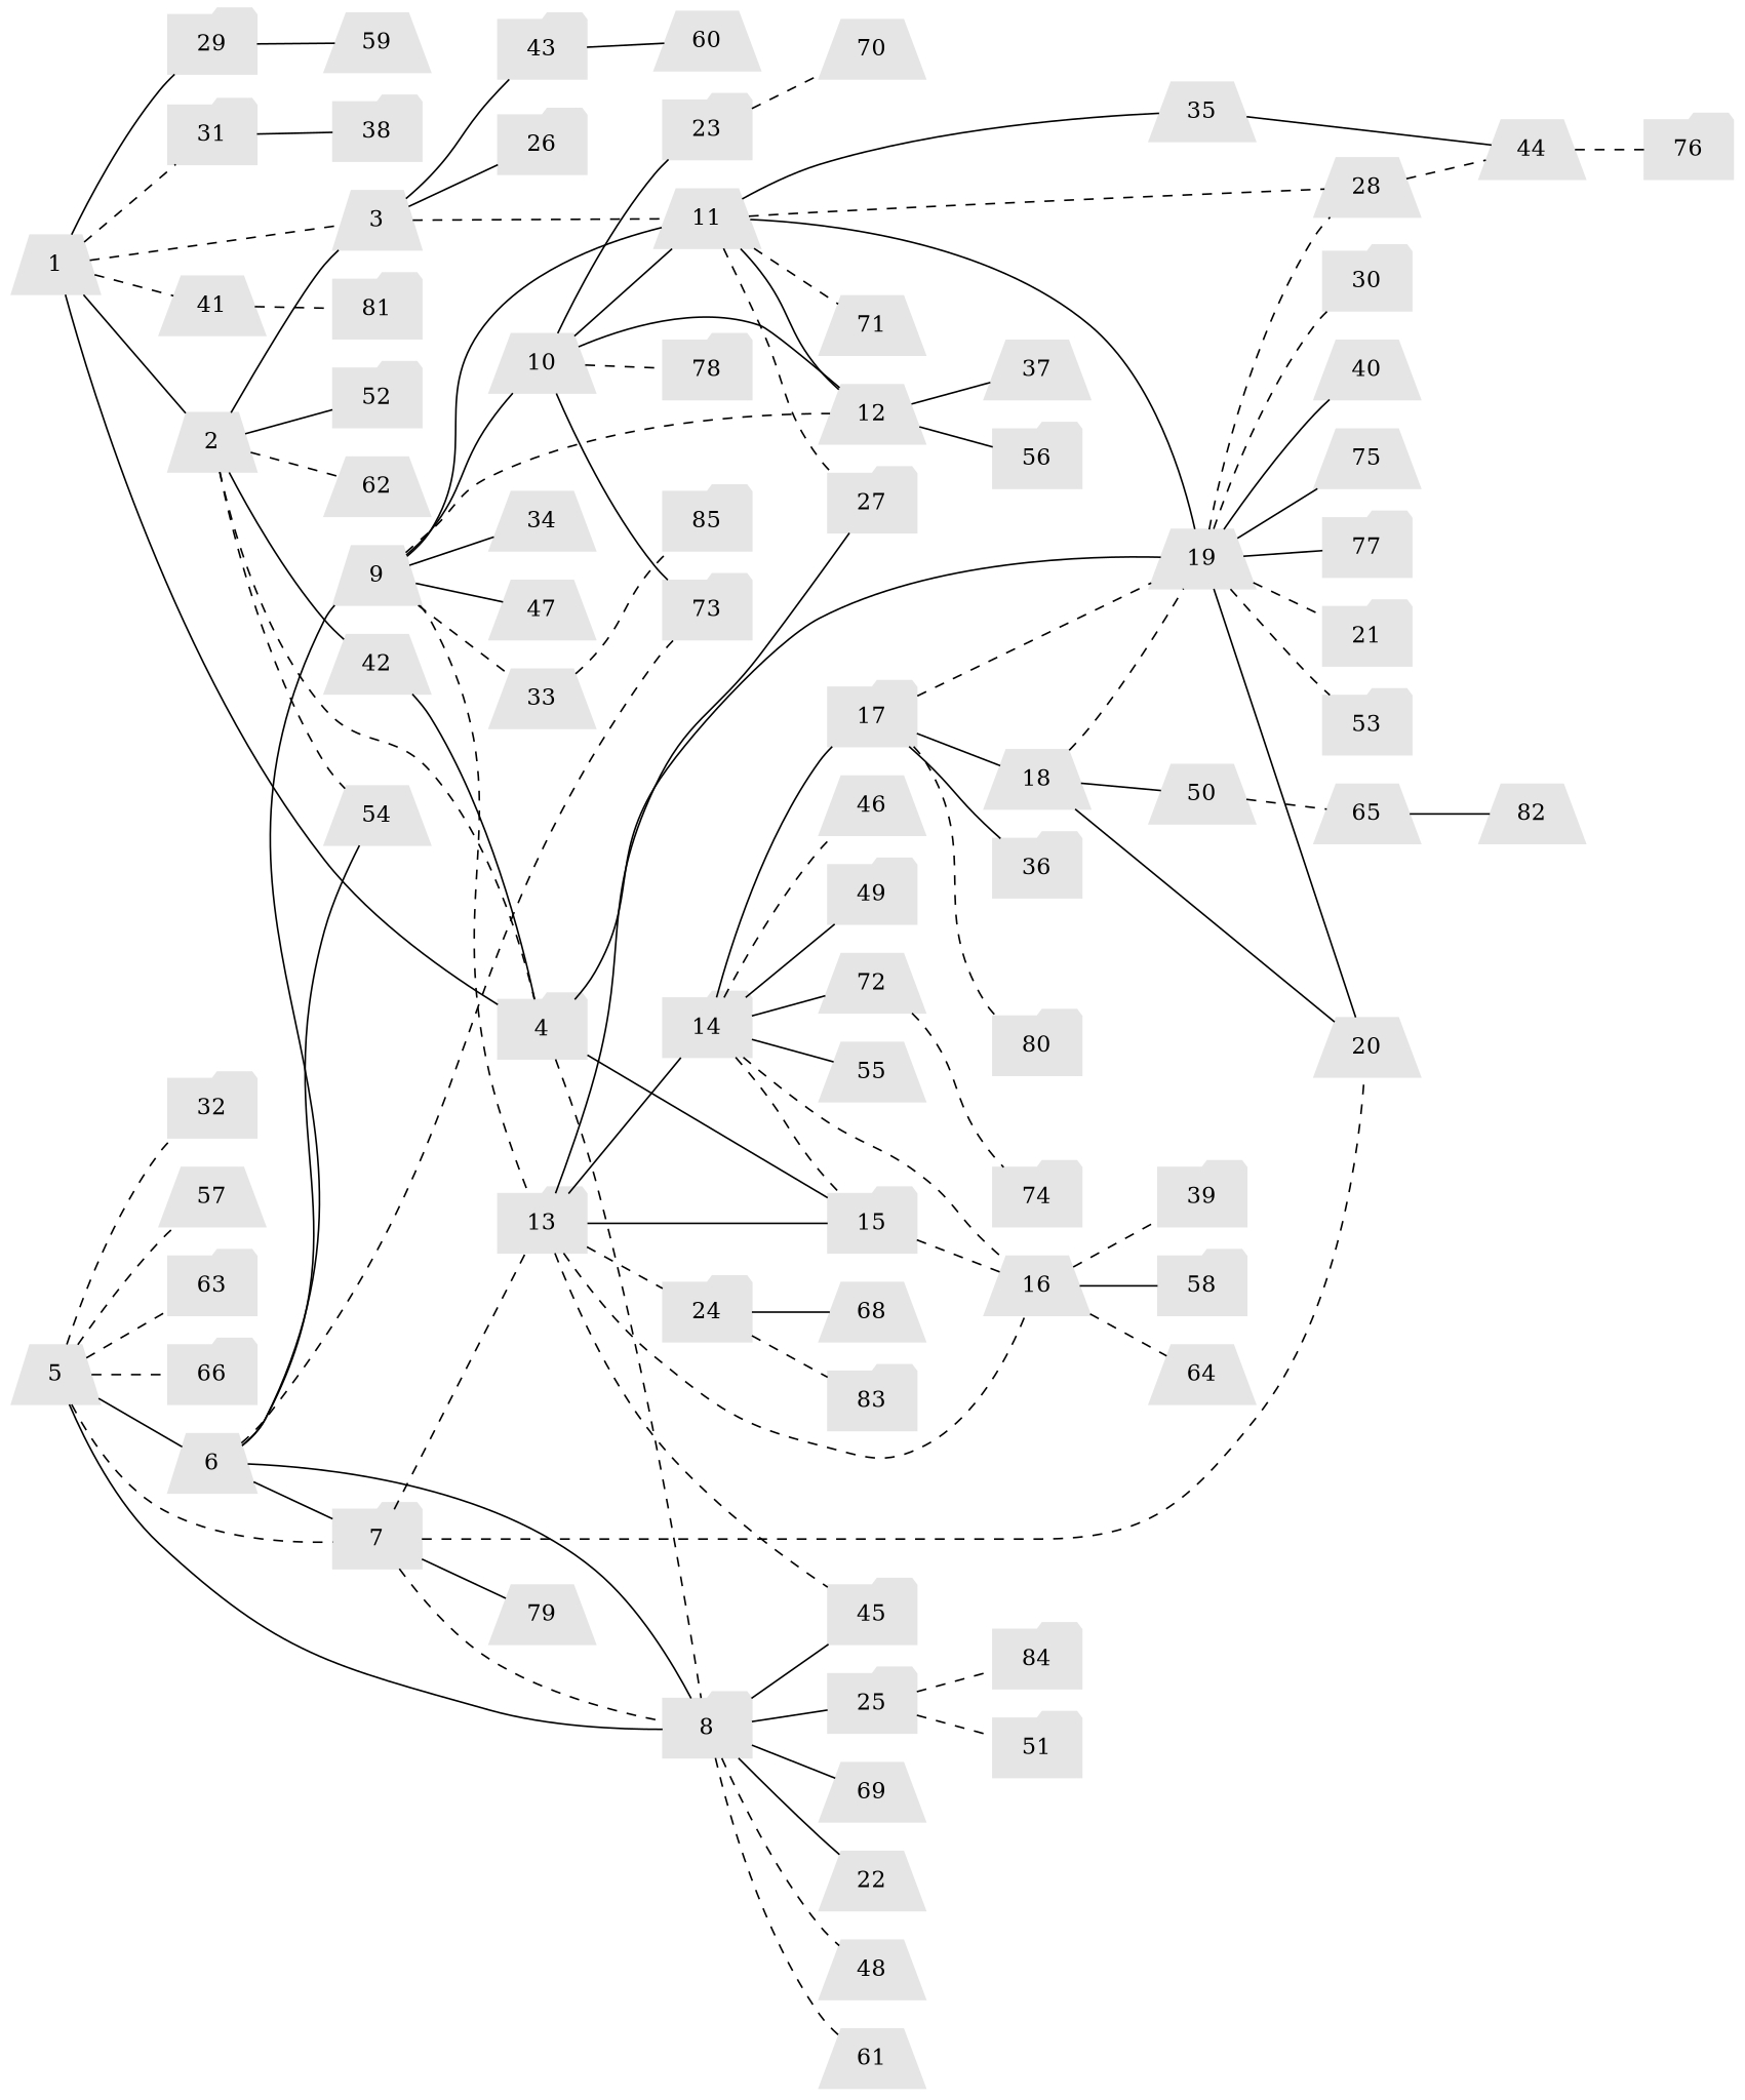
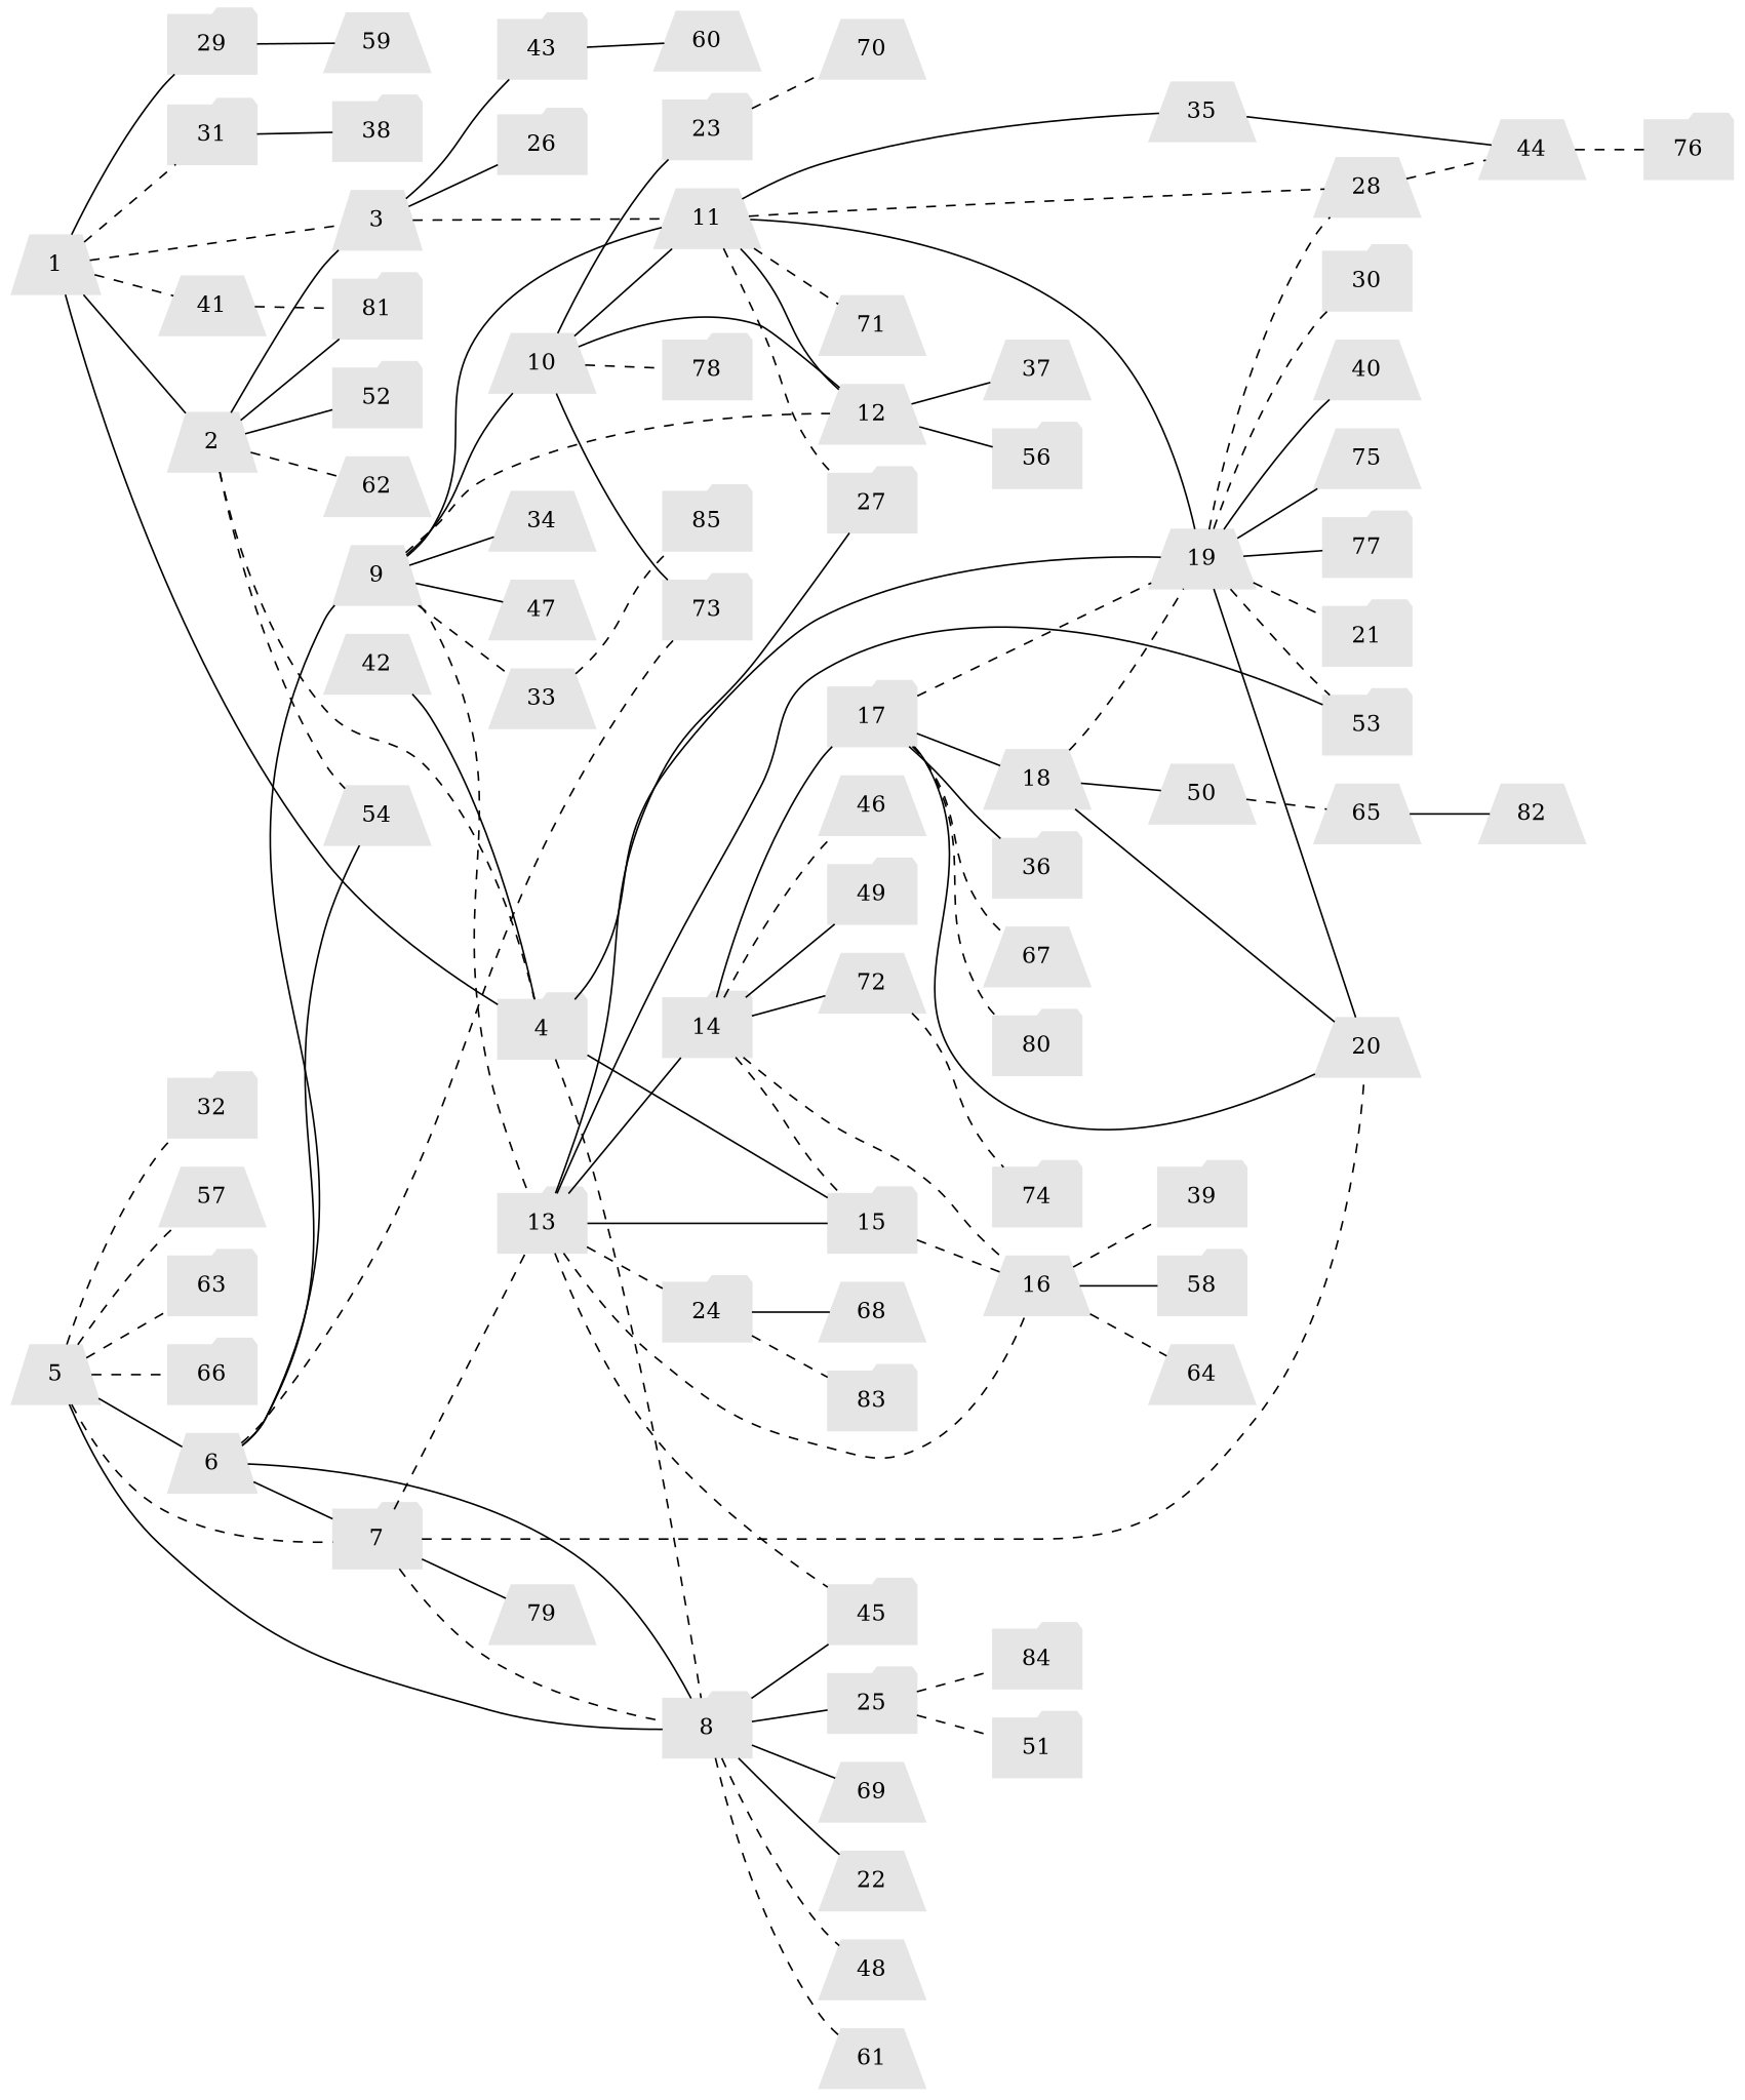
  graph {
    rankdir=LR
    node [color=gray90 shape=trapezium style=filled]
    edge [style=solid]
    1
    2
    3
    4 [shape=folder]
    29 [shape=folder]
    31 [shape=folder]
    41
    42
    52 [shape=folder]
    54
    62
    11
    26 [shape=folder]
    43 [shape=folder]
    8 [shape=folder]
    15 [shape=folder]
    19
    59
    38 [shape=folder]
    81 [shape=folder]
    12
    27 [shape=folder]
    28
    35
    71
    60
    22
    25 [shape=folder]
    45 [shape=folder]
    48
    61
    69
    16
    20
    53 [shape=folder]
    21 [shape=folder]
    30 [shape=folder]
    40
    75
    77 [shape=folder]
    5
    6
    7 [shape=folder]
    32 [shape=folder]
    57
    63 [shape=folder]
    66 [shape=folder]
    9
    73 [shape=folder]
    13 [shape=folder]
    79
    10
    33
    34
    47
    14 [shape=folder]
    24 [shape=folder]
    51 [shape=folder]
    84 [shape=folder]
    23 [shape=folder]
    78 [shape=folder]
    37
    56 [shape=folder]
    85 [shape=folder]
    70
    44
    17 [shape=folder]
    46
    49 [shape=folder]
-   55
    72
    39 [shape=folder]
    58 [shape=folder]
    64
    68
    83 [shape=folder]
    18
    36 [shape=folder]
+   67
    80 [shape=folder]
    74 [shape=folder]
    50
    65
    76 [shape=folder]
    82
    1 -- 2
    1 -- 3 [style=dashed]
    1 -- 4
    1 -- 29
    1 -- 31 [style=dashed]
    1 -- 41 [style=dashed]
    2 -- 3
    2 -- 4 [style=dashed]
-   2 -- 42
+   2 -- 81
    2 -- 52
    2 -- 54 [style=dashed]
    2 -- 62 [style=dashed]
    3 -- 11 [style=dashed]
    3 -- 26
    3 -- 43
    4 -- 8 [style=dashed]
    4 -- 15
    4 -- 19
    29 -- 59
    31 -- 38
    41 -- 81 [style=dashed]
    42 -- 4
    11 -- 19
    11 -- 12
    11 -- 27 [style=dashed]
    11 -- 28 [style=dashed]
    11 -- 35
    11 -- 71 [style=dashed]
    43 -- 60
    8 -- 22
    8 -- 25
    8 -- 45
    8 -- 48 [style=dashed]
    8 -- 61 [style=dashed]
    8 -- 69
    15 -- 16 [style=dashed]
    19 -- 28 [style=dashed]
    19 -- 20
    19 -- 53 [style=dashed]
    19 -- 21 [style=dashed]
    19 -- 30 [style=dashed]
    19 -- 40
    19 -- 75
    19 -- 77
    12 -- 37
    12 -- 56
    28 -- 44 [style=dashed]
    35 -- 44
    25 -- 51 [style=dashed]
    25 -- 84 [style=dashed]
    16 -- 39 [style=dashed]
    16 -- 58
    16 -- 64 [style=dashed]
    5 -- 8
    5 -- 6
    5 -- 7 [style=dashed]
    5 -- 32 [style=dashed]
    5 -- 57 [style=dashed]
    5 -- 63 [style=dashed]
    5 -- 66 [style=dashed]
    6 -- 54
    6 -- 8
    6 -- 7
    6 -- 9
    6 -- 73 [style=dashed]
    7 -- 8 [style=dashed]
    7 -- 20 [style=dashed]
    7 -- 13 [style=dashed]
    7 -- 79
    9 -- 11
    9 -- 12 [style=dashed]
    9 -- 13 [style=dashed]
    9 -- 10
    9 -- 33 [style=dashed]
    9 -- 34
    9 -- 47
    13 -- 15
    13 -- 27
    13 -- 45 [style=dashed]
    13 -- 16 [style=dashed]
+   13 -- 53
    13 -- 14
    13 -- 24 [style=dashed]
    10 -- 11
    10 -- 12
    10 -- 73
    10 -- 23
    10 -- 78 [style=dashed]
    33 -- 85 [style=dashed]
    14 -- 15 [style=dashed]
    14 -- 16 [style=dashed]
    14 -- 17
    14 -- 46 [style=dashed]
    14 -- 49
-   14 -- 55
    14 -- 72
    24 -- 68
    24 -- 83 [style=dashed]
    23 -- 70 [style=dashed]
    44 -- 76 [style=dashed]
    17 -- 19 [style=dashed]
+   17 -- 20
    17 -- 18
    17 -- 36
+   17 -- 67 [style=dashed]
    17 -- 80 [style=dashed]
    72 -- 74 [style=dashed]
    18 -- 19 [style=dashed]
    18 -- 20
    18 -- 50
    50 -- 65 [style=dashed]
    65 -- 82
  }
